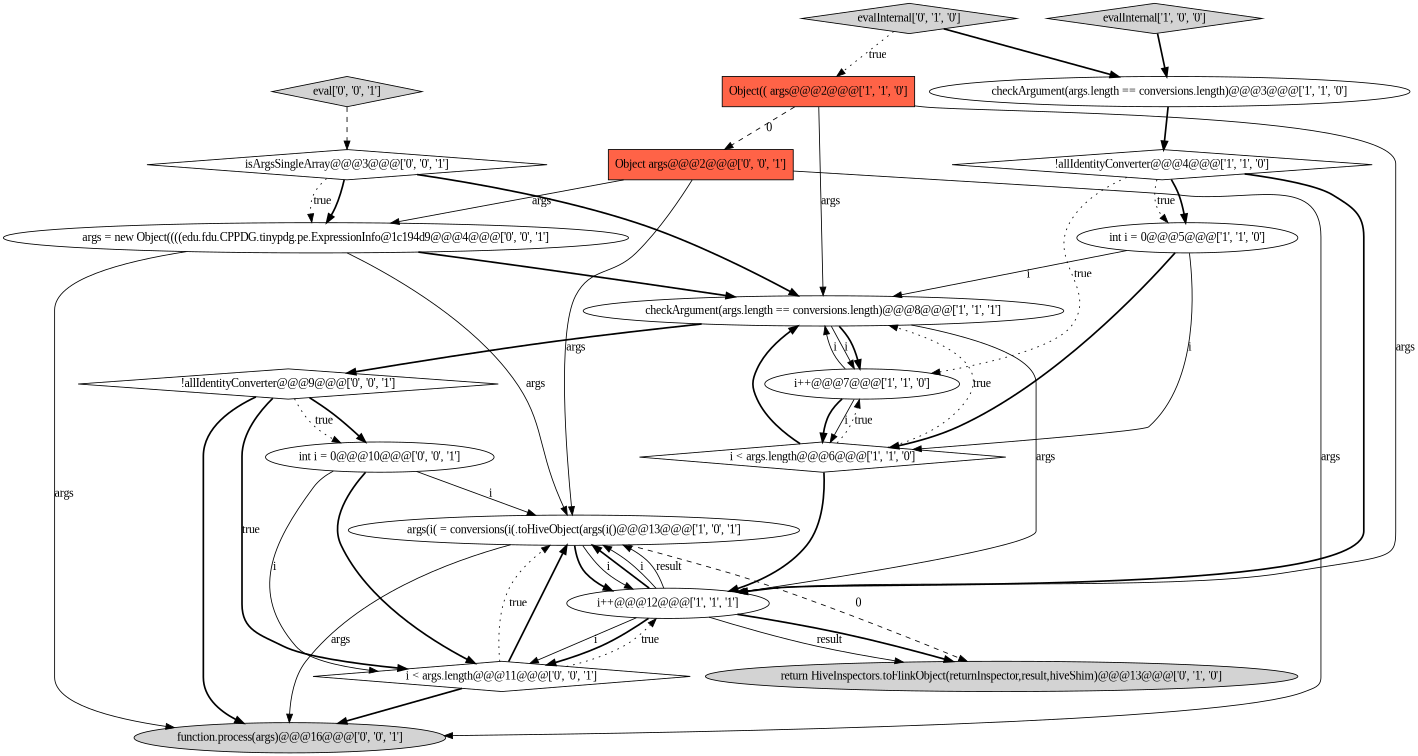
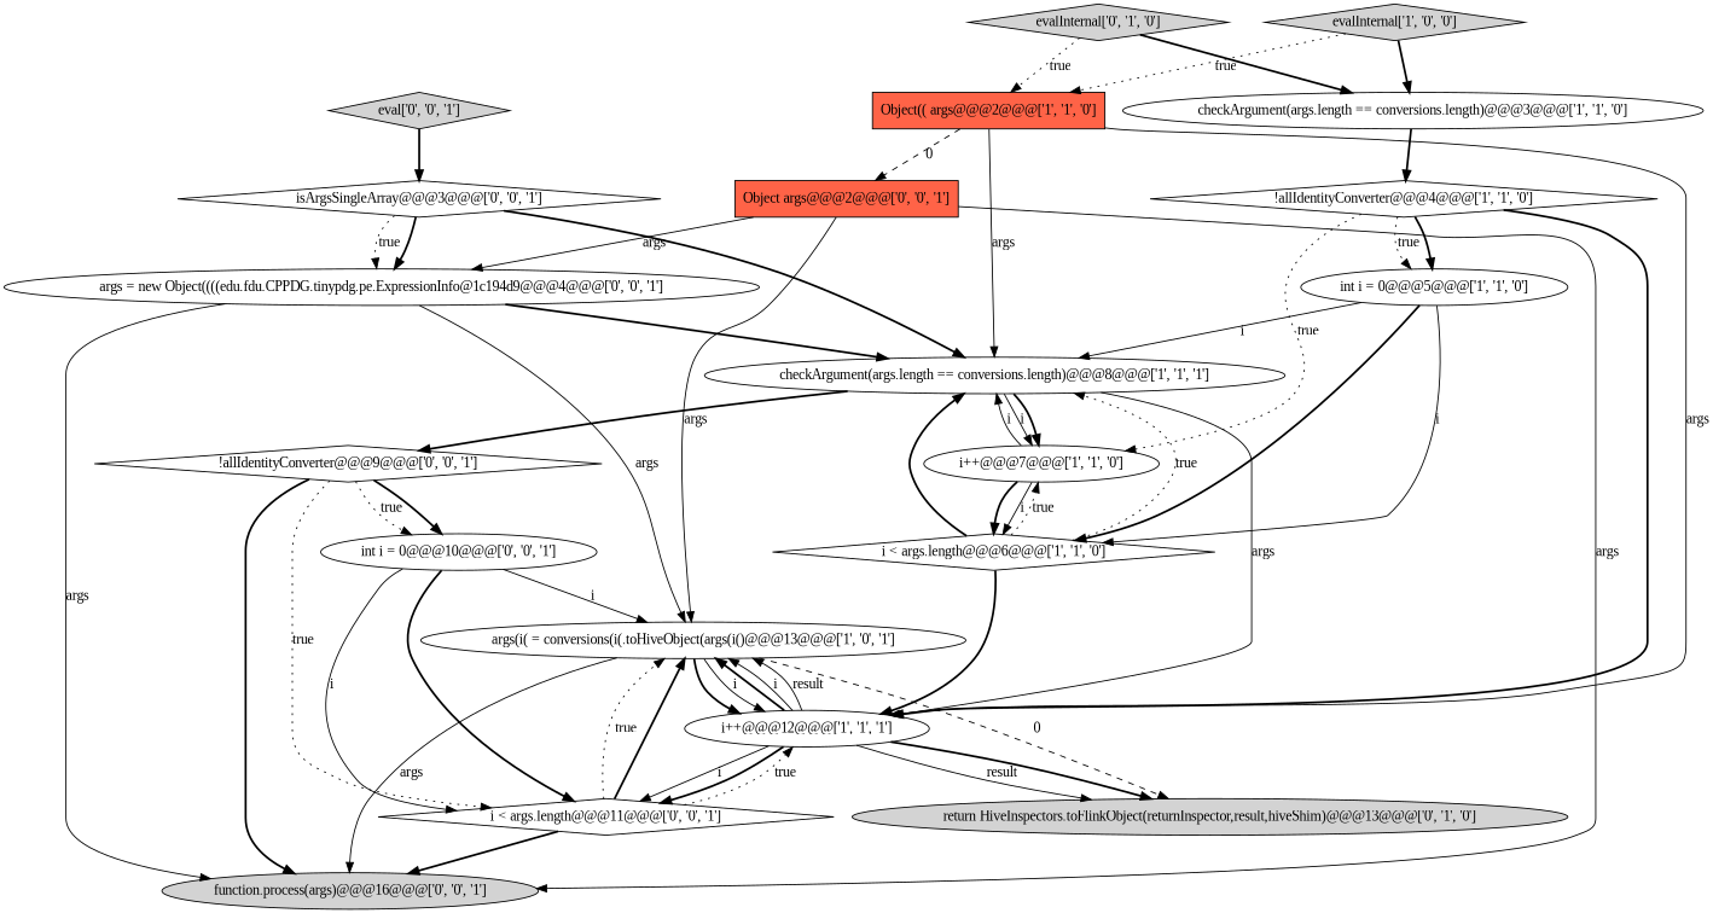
  digraph {
    fontname="Liberation Serif"
    node [fillcolor=white fontname="Liberation Serif" shape=ellipse style=filled]
    edge [fontname="Liberation Serif" style=bold]
    n1 [fillcolor=lightgray label="return HiveInspectors.toFlinkObject(returnInspector,result,hiveShim)@@@13@@@['0', '1', '0']"]
    n2 [fillcolor=lightgray label="eval['0', '0', '1']" shape=diamond]
    n3 [label="isArgsSingleArray@@@3@@@['0', '0', '1']" shape=diamond]
    n4 [fillcolor=tomato label="Object args@@@2@@@['0', '0', '1']" shape=box]
    n5 [label="args = new Object((((edu.fdu.CPPDG.tinypdg.pe.ExpressionInfo@1c194d9@@@4@@@['0', '0', '1']"]
    n6 [label="args(i( = conversions(i(.toHiveObject(args(i()@@@13@@@['1', '0', '1']"]
    n7 [fillcolor=lightgray label="function.process(args)@@@16@@@['0', '0', '1']"]
    n8 [label="checkArgument(args.length == conversions.length)@@@8@@@['1', '1', '1']"]
    n9 [label="i++@@@7@@@['1', '1', '0']"]
    n10 [label="i++@@@12@@@['1', '1', '1']"]
    n11 [label="!allIdentityConverter@@@9@@@['0', '0', '1']" shape=diamond]
    n12 [label="i < args.length@@@6@@@['1', '1', '0']" shape=diamond]
    n13 [label="i < args.length@@@11@@@['0', '0', '1']" shape=diamond]
    n14 [label="int i = 0@@@10@@@['0', '0', '1']"]
    n15 [label="int i = 0@@@5@@@['1', '1', '0']"]
    n16 [fillcolor=tomato label="Object(( args@@@2@@@['1', '1', '0']" shape=box]
    n17 [label="checkArgument(args.length == conversions.length)@@@3@@@['1', '1', '0']"]
    n18 [label="!allIdentityConverter@@@4@@@['1', '1', '0']" shape=diamond]
    n19 [fillcolor=lightgray label="evalInternal['0', '1', '0']" shape=diamond]
    n20 [fillcolor=lightgray label="evalInternal['1', '0', '0']" shape=diamond]
-   n2 -> n3 [style=dashed]
+   n2 -> n3
    n3 -> n5
    n3 -> n5 [label=true style=dotted]
    n3 -> n8
    n4 -> n5 [label=args style=solid]
    n4 -> n6 [label=args style=solid]
    n4 -> n7 [label=args style=solid]
    n5 -> n6 [label=args style=solid]
    n5 -> n7 [label=args style=solid]
    n5 -> n8
    n6 -> n1 [label=0 style=dashed]
    n6 -> n7 [label=args style=solid]
    n6 -> n10
    n6 -> n10 [label=i style=solid]
    n8 -> n9 [label=i style=solid]
    n8 -> n9
    n8 -> n10 [label=args style=solid]
    n8 -> n11
    n9 -> n8 [label=i style=solid]
    n9 -> n12
    n9 -> n12 [label=i style=solid]
    n10 -> n1 [label=result style=solid]
    n10 -> n1
    n10 -> n6
    n10 -> n6 [label=i style=solid]
    n10 -> n6 [label=result style=solid]
    n10 -> n13 [label=i style=solid]
    n10 -> n13
    n11 -> n7
-   n11 -> n13 [label=true]
+   n11 -> n13 [label=true style=dotted]
    n11 -> n14 [label=true style=dotted]
    n11 -> n14
    n12 -> n8
    n12 -> n8 [label=true style=dotted]
    n12 -> n9 [label=true style=dotted]
    n12 -> n10
    n13 -> n6
    n13 -> n6 [label=true style=dotted]
    n13 -> n7
    n13 -> n10 [label=true style=dotted]
    n14 -> n6 [label=i style=solid]
    n14 -> n13 [label=i style=solid]
    n14 -> n13
    n15 -> n8 [label=i style=solid]
    n15 -> n12 [label=i style=solid]
    n15 -> n12
    n16 -> n4 [label=0 style=dashed]
    n16 -> n8 [label=args style=solid]
    n16 -> n10 [label=args style=solid]
    n17 -> n18
    n18 -> n9 [label=true style=dotted]
    n18 -> n10
    n18 -> n15
    n18 -> n15 [label=true style=dotted]
    n19 -> n16 [label=true style=dotted]
    n19 -> n17
+   n20 -> n16 [label=true style=dotted]
    n20 -> n17
  }
